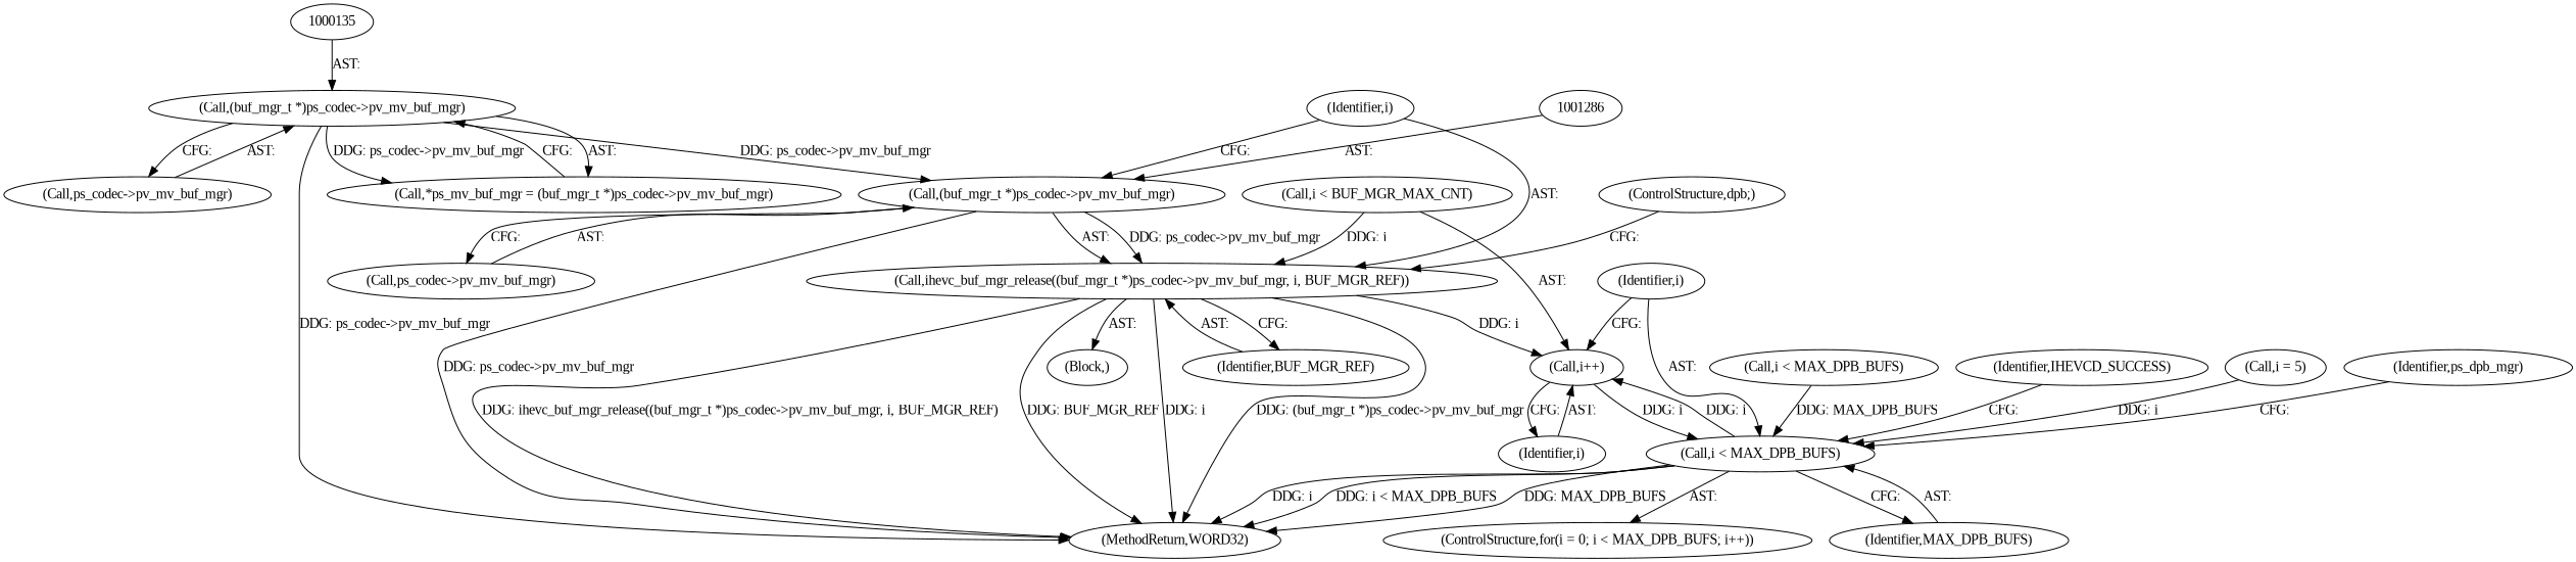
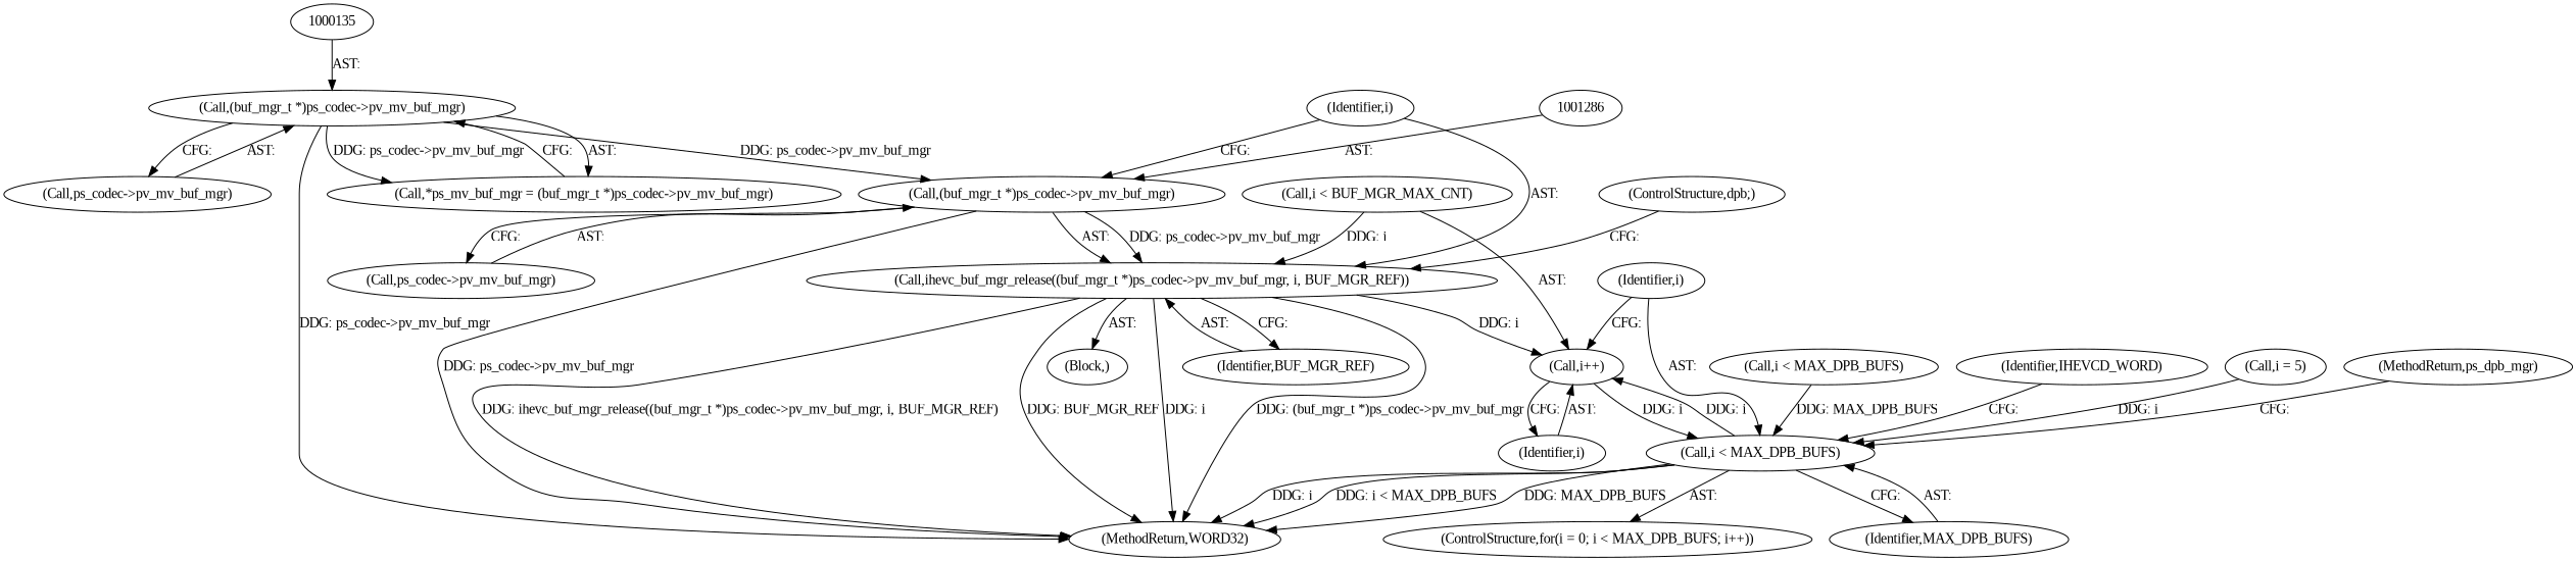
  digraph {
    fontname="Liberation Serif"
    node [fontname="Liberation Serif"]
    edge [fontname="Liberation Serif"]
    n1 [label="(Call,(buf_mgr_t *)ps_codec->pv_mv_buf_mgr)"]
    n2 [label="(Call,ihevc_buf_mgr_release((buf_mgr_t *)ps_codec->pv_mv_buf_mgr, i, BUF_MGR_REF))"]
    n3 [label="(Call,ps_codec->pv_mv_buf_mgr)"]
    n4 [label="(MethodReturn,WORD32)"]
    n5 [label="(Call,i++)"]
    n6 [label="(Identifier,BUF_MGR_REF)"]
    n7 [label="(Block,)"]
    n8 [label="(Call,(buf_mgr_t *)ps_codec->pv_mv_buf_mgr)"]
    n9 [label="(Call,*ps_mv_buf_mgr = (buf_mgr_t *)ps_codec->pv_mv_buf_mgr)"]
    n10 [label="(Call,ps_codec->pv_mv_buf_mgr)"]
    n11 [label="(Call,i < MAX_DPB_BUFS)"]
    n12 [label="(Identifier,i)"]
    n13 [label="(ControlStructure,for(i = 0; i < MAX_DPB_BUFS; i++))"]
    n14 [label="(Identifier,MAX_DPB_BUFS)"]
    n15 [label="(Call,i < MAX_DPB_BUFS)"]
-   n16 [label="(Identifier,IHEVCD_SUCCESS)"]
+   n16 [label="(Identifier,IHEVCD_WORD)"]
    n17 [label="(Call,i < BUF_MGR_MAX_CNT)"]
    n18 [label="(Identifier,i)"]
    n19 [label="(Call,i = 5)"]
    n20 [label="(Identifier,i)"]
    n21 [label="(ControlStructure,dpb;)"]
-   n22 [label="(Identifier,ps_dpb_mgr)"]
+   n22 [label="(MethodReturn,ps_dpb_mgr)"]
    1001286
    1000135
    n1 -> n2 [label="AST: "]
    n1 -> n2 [label="DDG: ps_codec->pv_mv_buf_mgr"]
    n1 -> n3 [label="CFG: "]
    n1 -> n4 [label="DDG: ps_codec->pv_mv_buf_mgr"]
    n2 -> n4 [label="DDG: i"]
    n2 -> n4 [label="DDG: (buf_mgr_t *)ps_codec->pv_mv_buf_mgr"]
    n2 -> n4 [label="DDG: ihevc_buf_mgr_release((buf_mgr_t *)ps_codec->pv_mv_buf_mgr, i, BUF_MGR_REF)"]
    n2 -> n4 [label="DDG: BUF_MGR_REF"]
    n2 -> n5 [label="DDG: i"]
    n2 -> n6 [label="CFG: "]
    n2 -> n7 [label="AST: "]
    n3 -> n1 [label="AST: "]
    n5 -> n11 [label="DDG: i"]
    n5 -> n12 [label="CFG: "]
    n6 -> n2 [label="AST: "]
    n8 -> n1 [label="DDG: ps_codec->pv_mv_buf_mgr"]
    n8 -> n4 [label="DDG: ps_codec->pv_mv_buf_mgr"]
    n8 -> n9 [label="AST: "]
    n8 -> n9 [label="DDG: ps_codec->pv_mv_buf_mgr"]
    n8 -> n10 [label="CFG: "]
    n9 -> n8 [label="CFG: "]
    n10 -> n8 [label="AST: "]
    n11 -> n4 [label="DDG: i"]
    n11 -> n4 [label="DDG: i < MAX_DPB_BUFS"]
    n11 -> n4 [label="DDG: MAX_DPB_BUFS"]
    n11 -> n5 [label="DDG: i"]
    n11 -> n13 [label="AST: "]
    n11 -> n14 [label="CFG: "]
    n12 -> n5 [label="AST: "]
    n14 -> n11 [label="AST: "]
    n15 -> n11 [label="DDG: MAX_DPB_BUFS"]
    n16 -> n11 [label="CFG: "]
    n17 -> n2 [label="DDG: i"]
    n17 -> n5 [label="AST: "]
    n18 -> n5 [label="CFG: "]
    n18 -> n11 [label="AST: "]
    n19 -> n11 [label="DDG: i"]
    n20 -> n1 [label="CFG: "]
    n20 -> n2 [label="AST: "]
    n21 -> n2 [label="CFG: "]
    n22 -> n11 [label="CFG: "]
    1001286 -> n1 [label="AST: "]
    1000135 -> n8 [label="AST: "]
  }
